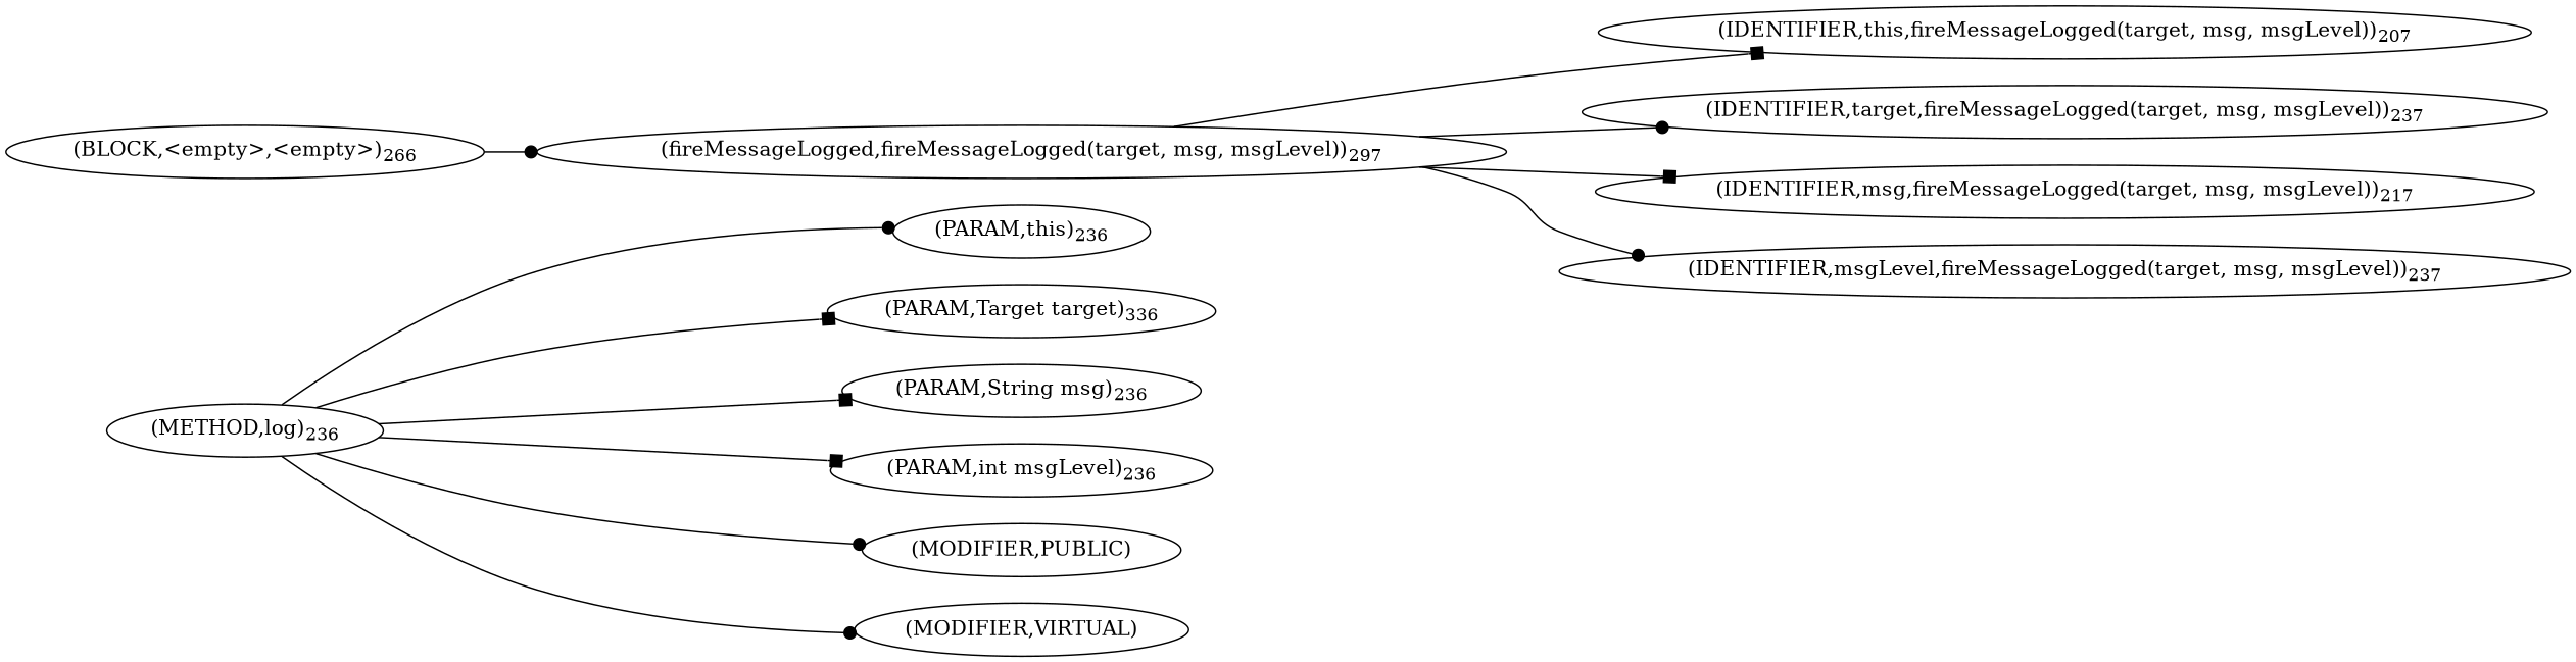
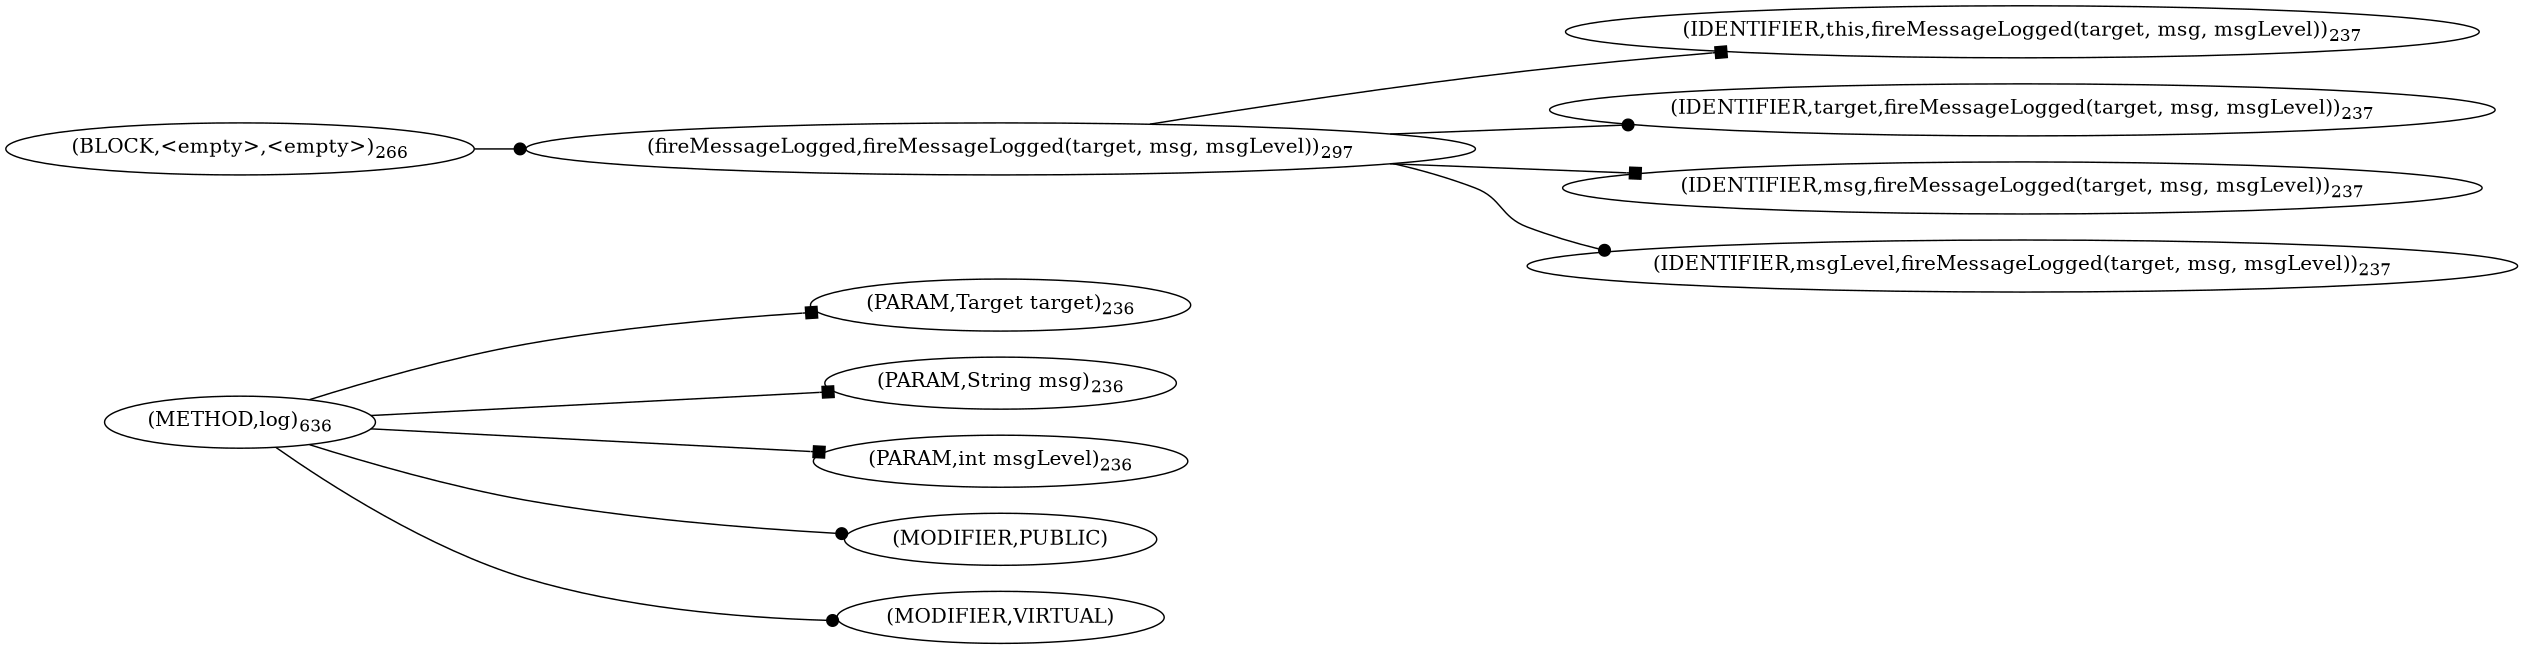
  digraph {
    rankdir=LR
    edge [arrowhead=dot]
-   n1 [label=<(METHOD,log)<SUB>236</SUB>>]
-   n2 [label=<(PARAM,this)<SUB>236</SUB>>]
-   n3 [label=<(PARAM,Target target)<SUB>336</SUB>>]
+   n1 [label=<(METHOD,log)<SUB>636</SUB>>]
+   n3 [label=<(PARAM,Target target)<SUB>236</SUB>>]
    n4 [label=<(PARAM,String msg)<SUB>236</SUB>>]
    n5 [label=<(PARAM,int msgLevel)<SUB>236</SUB>>]
    n6 [label=<(MODIFIER,PUBLIC)>]
    n7 [label=<(MODIFIER,VIRTUAL)>]
    n8 [label=<(BLOCK,&lt;empty&gt;,&lt;empty&gt;)<SUB>266</SUB>>]
    n9 [label=<(fireMessageLogged,fireMessageLogged(target, msg, msgLevel))<SUB>297</SUB>>]
-   n10 [label=<(IDENTIFIER,this,fireMessageLogged(target, msg, msgLevel))<SUB>207</SUB>>]
+   n10 [label=<(IDENTIFIER,this,fireMessageLogged(target, msg, msgLevel))<SUB>237</SUB>>]
    n11 [label=<(IDENTIFIER,target,fireMessageLogged(target, msg, msgLevel))<SUB>237</SUB>>]
-   n12 [label=<(IDENTIFIER,msg,fireMessageLogged(target, msg, msgLevel))<SUB>217</SUB>>]
+   n12 [label=<(IDENTIFIER,msg,fireMessageLogged(target, msg, msgLevel))<SUB>237</SUB>>]
    n13 [label=<(IDENTIFIER,msgLevel,fireMessageLogged(target, msg, msgLevel))<SUB>237</SUB>>]
-   n1 -> n2
    n1 -> n3 [arrowhead=box]
    n1 -> n4 [arrowhead=box]
    n1 -> n5 [arrowhead=box]
    n1 -> n6
    n1 -> n7
    n8 -> n9
    n9 -> n10 [arrowhead=box]
    n9 -> n11
    n9 -> n12 [arrowhead=box]
    n9 -> n13
  }
